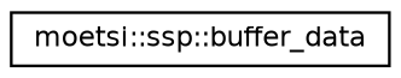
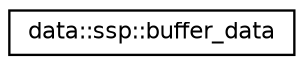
  digraph {
    rankdir=TB
-   n1 [color=black fillcolor=white fontname=Helvetica fontsize=10 height=0.2 label="moetsi::ssp::buffer_data" shape=record style=filled width=0.4]
+   n1 [color=black fillcolor=white fontname=Helvetica fontsize=10 height=0.2 label="data::ssp::buffer_data" shape=record style=filled width=0.4]
  }
